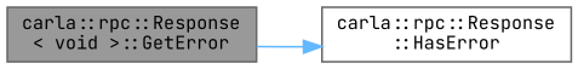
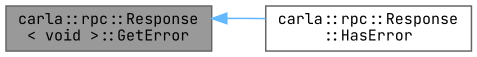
  digraph {
    rankdir=LR
    fontname="JetBrains Mono"
    node [fontname="JetBrains Mono" fontsize=10 shape=box style=filled]
    n1 [color=gray40 fillcolor=grey60 fontcolor=black height=0.2 label="carla::rpc::Response\l\< void \>::GetError" width=0.4]
    n2 [color=grey40 fillcolor=white height=0.2 label="carla::rpc::Response\l::HasError" width=0.4]
-   n1 -> n2 [color=steelblue1 fontname="JetBrains Mono" fontsize=10 labelfontname=Helvetica labelfontsize=10 style=solid]
+   n2 -> n1 [color=steelblue1 fontname="JetBrains Mono" fontsize=10 labelfontname=Helvetica labelfontsize=10 style=solid]
  }
